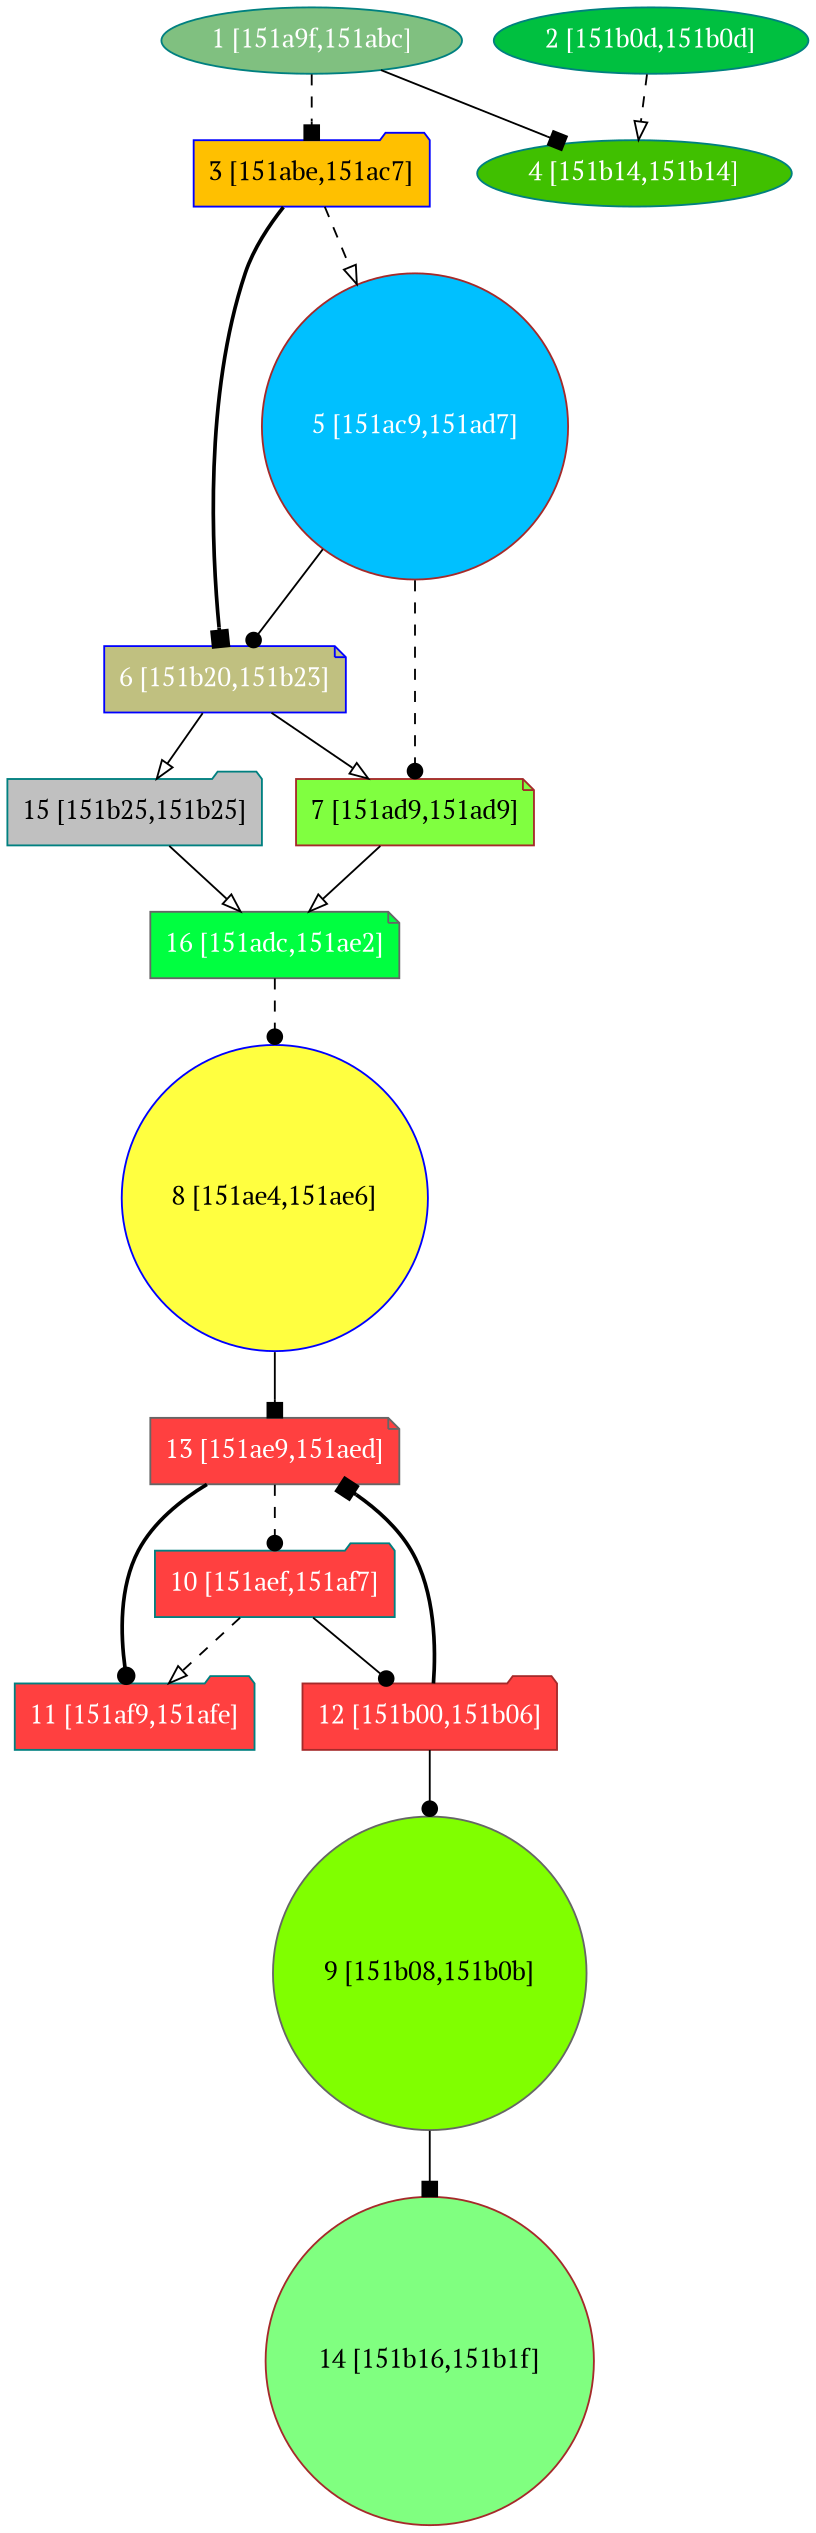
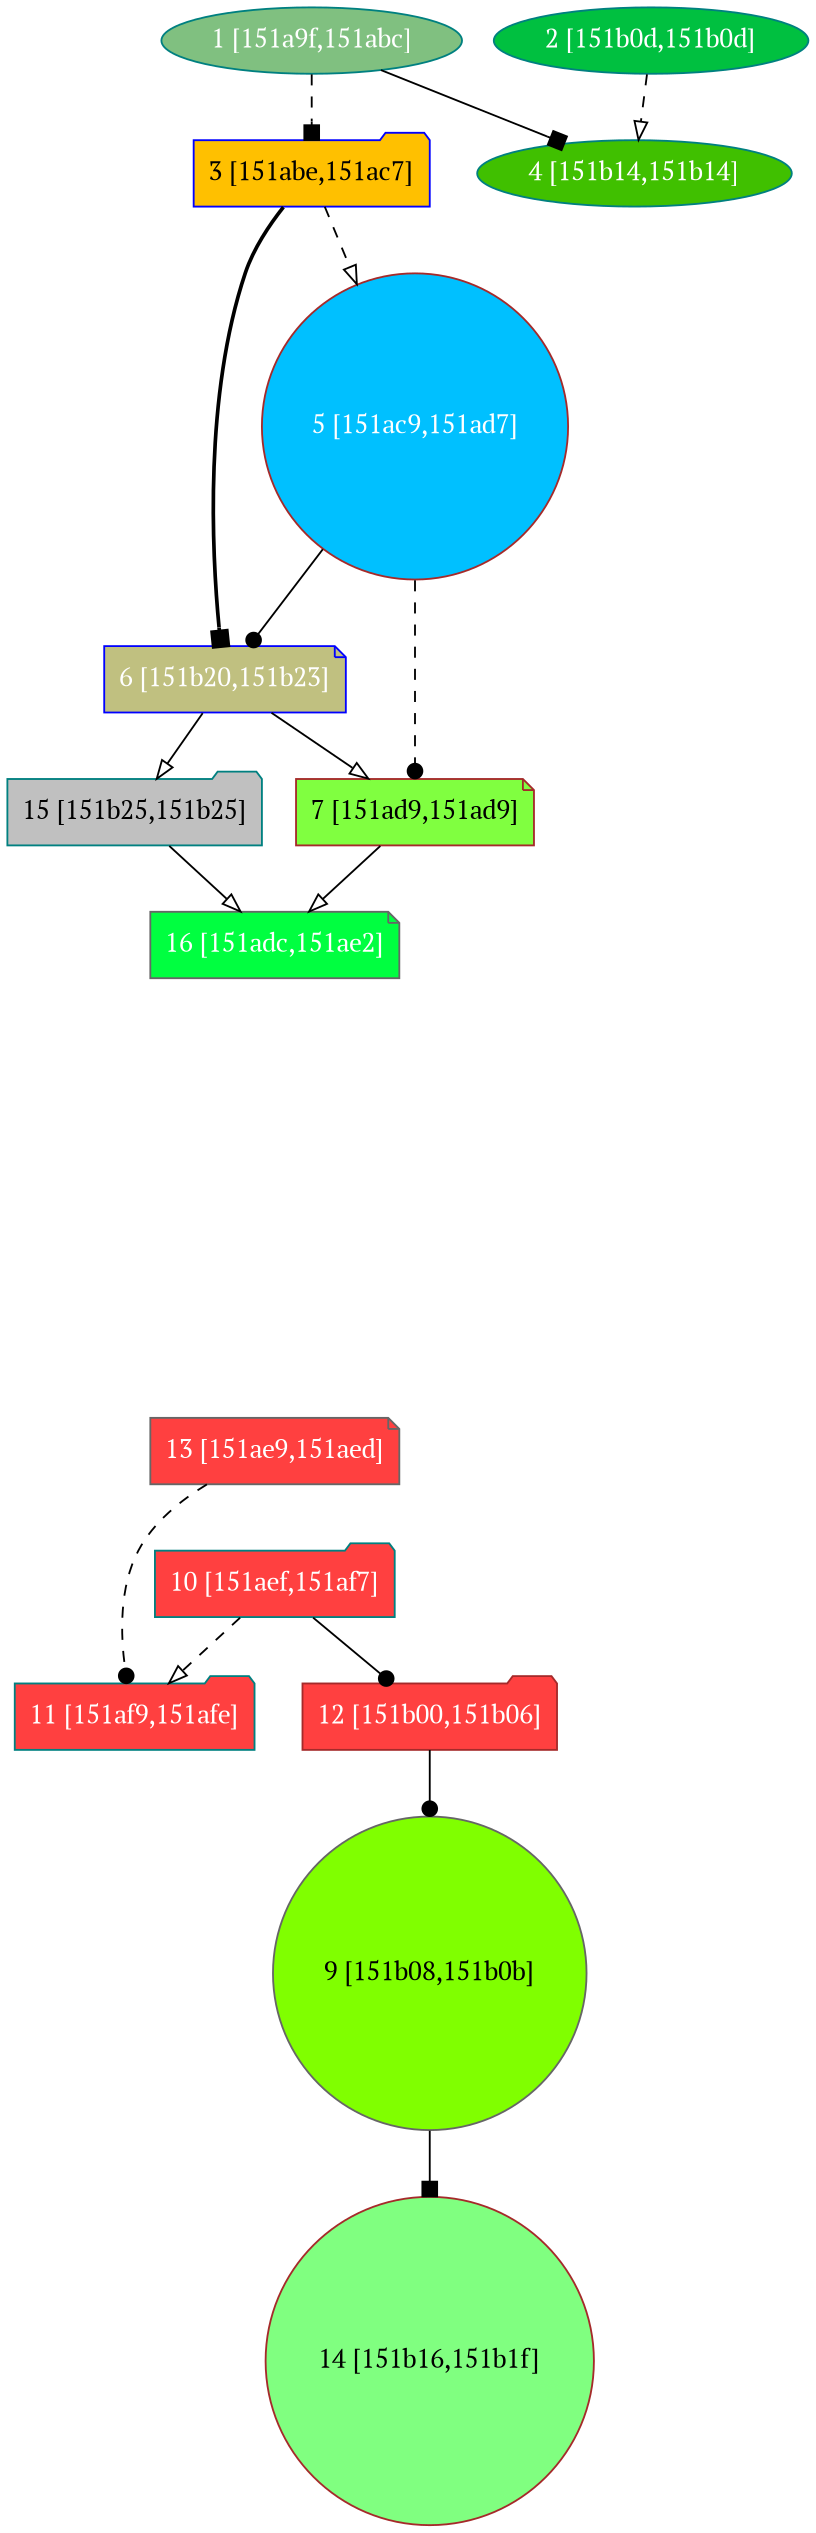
  digraph {
    fontname="PT Serif"
    node [color=teal fillcolor="#FF4040" fontcolor="#ffffff" fontname="PT Serif" shape=folder style=filled]
    edge [arrowhead=onormal fontname="PT Serif" style=solid]
    n1 [fillcolor="#80C080" label="1 [151a9f,151abc]" shape=ellipse]
    n2 [color=blue fillcolor="#FFC000" fontcolor="#000000" label="3 [151abe,151ac7]"]
    n3 [fillcolor="#40C000" label="4 [151b14,151b14]" shape=ellipse]
    n4 [fillcolor="#00C040" label="2 [151b0d,151b0d]" shape=ellipse]
    n5 [color=brown fillcolor="#00C0FF" label="5 [151ac9,151ad7]" shape=circle]
    n6 [color=blue fillcolor="#C0C080" label="6 [151b20,151b23]" shape=note]
    n7 [color=brown fillcolor="#80FF40" fontcolor="#000000" label="7 [151ad9,151ad9]" shape=note]
    n8 [fillcolor="#C0C0C0" fontcolor="#000000" label="15 [151b25,151b25]"]
    n9 [color=brown fillcolor="#80FF80" fontcolor="#000000" label="14 [151b16,151b1f]" shape=circle]
    n10 [color=gray40 fillcolor="#00FF40" label="16 [151adc,151ae2]" shape=note]
-   n11 [color=blue fillcolor="#FFFF40" fontcolor="#000000" label="8 [151ae4,151ae6]" shape=circle]
    n12 [color=gray40 label="13 [151ae9,151aed]" shape=note]
    n13 [label="10 [151aef,151af7]"]
    n14 [label="11 [151af9,151afe]"]
    n15 [color=gray40 fillcolor="#80FF00" fontcolor="#000000" label="9 [151b08,151b0b]" shape=circle]
    n16 [color=brown label="12 [151b00,151b06]"]
    n1 -> n2 [arrowhead=box style=dashed]
    n1 -> n3 [arrowhead=box]
    n2 -> n5 [style=dashed]
    n2 -> n6 [arrowhead=box style=bold]
    n4 -> n3 [style=dashed]
    n5 -> n6 [arrowhead=dot]
    n5 -> n7 [arrowhead=dot style=dashed]
    n6 -> n7
    n6 -> n8
    n7 -> n10
    n8 -> n10
-   n10 -> n11 [arrowhead=dot style=dashed]
-   n11 -> n12 [arrowhead=box]
-   n12 -> n13 [arrowhead=dot style=dashed]
-   n12 -> n14 [arrowhead=dot style=bold]
+   n12 -> n14 [arrowhead=dot style=dashed]
    n13 -> n14 [style=dashed]
    n13 -> n16 [arrowhead=dot]
    n15 -> n9 [arrowhead=box]
-   n16 -> n12 [arrowhead=box style=bold]
    n16 -> n15 [arrowhead=dot]
  }
